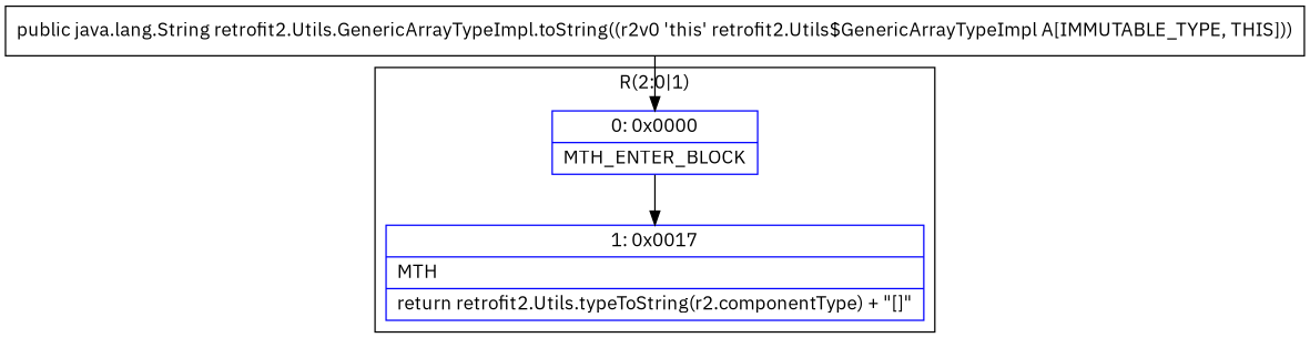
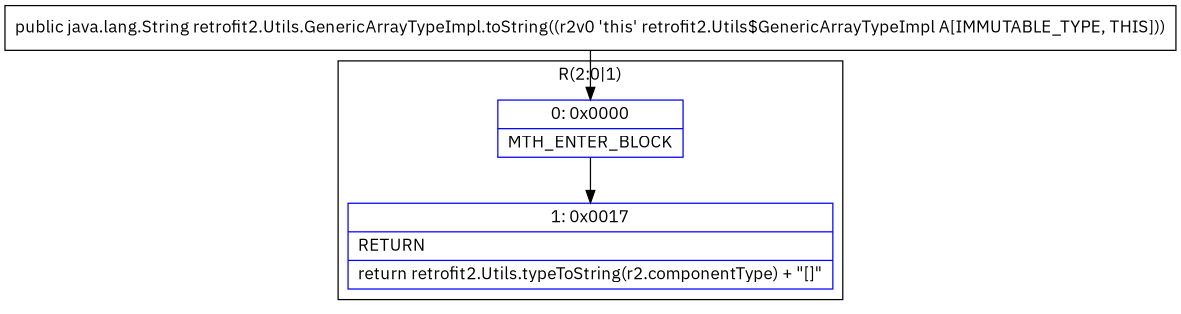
  digraph {
    fontname="IBM Plex Sans"
    node [color=blue shape=record fontname="IBM Plex Sans"]
    edge [fontname="IBM Plex Sans"]
    n1 [label="{0\:\ 0x0000|MTH_ENTER_BLOCK\l}"]
-   n2 [label="{1\:\ 0x0017|MTH\l|return retrofit2.Utils.typeToString(r2.componentType) + \"[]\"\l}"]
+   n2 [label="{1\:\ 0x0017|RETURN\l|return retrofit2.Utils.typeToString(r2.componentType) + \"[]\"\l}"]
    n3 [label="{public java.lang.String retrofit2.Utils.GenericArrayTypeImpl.toString((r2v0 'this' retrofit2.Utils$GenericArrayTypeImpl A[IMMUTABLE_TYPE, THIS])) }" color=""]
    subgraph cluster_1 {
      label="R(2:0|1)"
      n1
      n2
    }
    n1 -> n2
    n3 -> n1
  }
